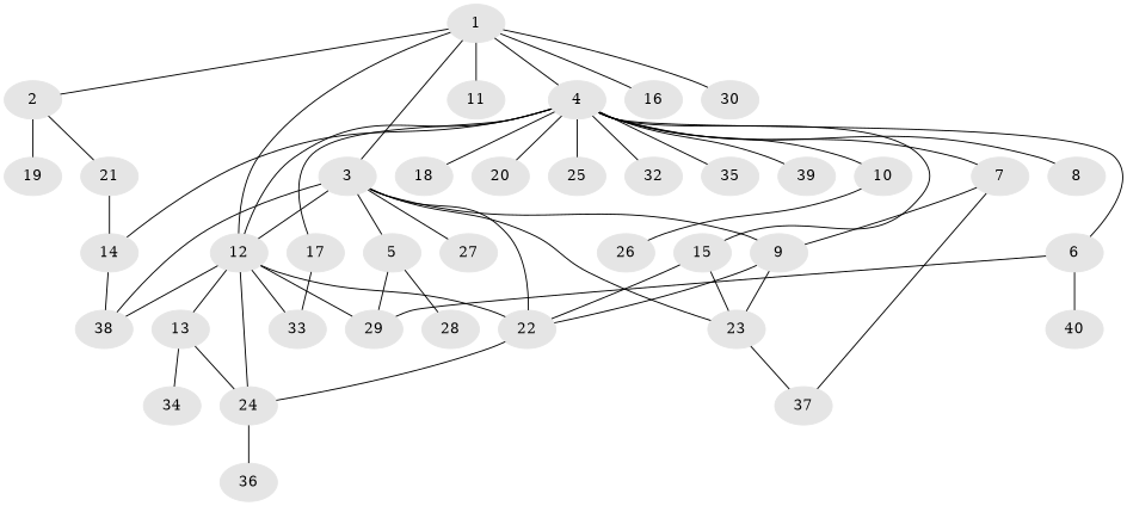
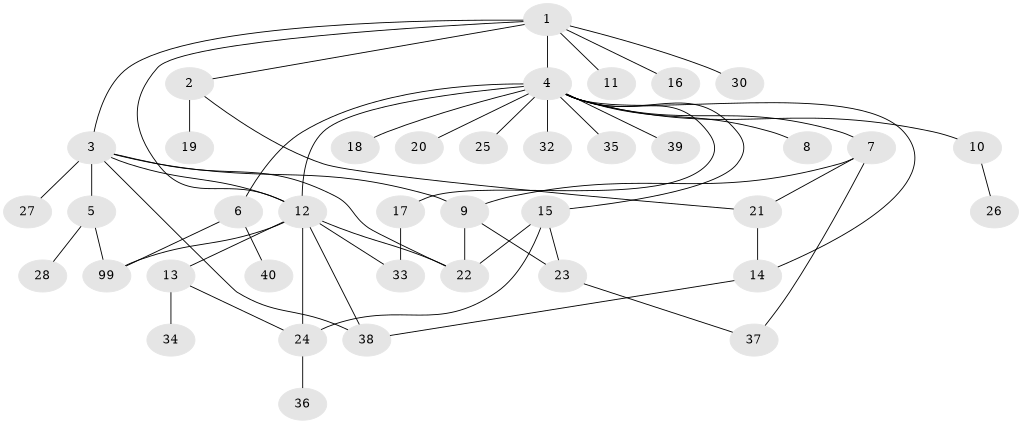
  graph {
    node [color=gray90 style=filled]
    edge [weight=1.0]
    1
    2
    3
    4
    11
    12
    16
    30
    19
    21
    5
    9
    22
    23
    27
    38
    7
    6
    8
    10
    14
    15
    17
    18
    20
    25
    32
    35
    39
-   29
+   29 [label=99]
    13
    24
    33
    28
    37
    40
    26
    34
    36
    1 -- 2
    1 -- 3
    1 -- 4
    1 -- 11
    1 -- 12
    1 -- 16
    1 -- 30
    2 -- 19 [weight=3.0]
    2 -- 21
    3 -- 12
    3 -- 5
    3 -- 9 [weight=3.0]
    3 -- 22
-   3 -- 23
    3 -- 27
    3 -- 38
    4 -- 12
    4 -- 7
    4 -- 6
    4 -- 8
    4 -- 10
    4 -- 14
    4 -- 15
    4 -- 17
    4 -- 18
    4 -- 20
    4 -- 25
    4 -- 32
    4 -- 35
    4 -- 39
    12 -- 22
    12 -- 38
    12 -- 29 [weight=4.0]
    12 -- 13
    12 -- 24
    12 -- 33
    21 -- 14
    5 -- 29
    5 -- 28 [weight=2.0]
    9 -- 22
    9 -- 23
    23 -- 37
+   7 -- 21
    7 -- 9
    7 -- 37
    6 -- 29
    6 -- 40
    10 -- 26
    14 -- 38
    15 -- 22
    15 -- 23
-   22 -- 24
+   15 -- 24
    17 -- 33
    13 -- 24
    13 -- 34
    24 -- 36
  }
